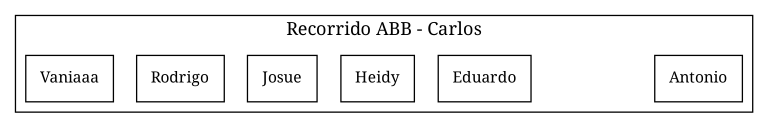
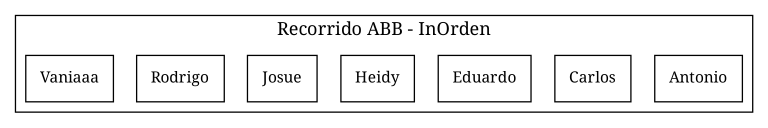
  digraph {
    rankdir=TB
    fontname="Noto Serif"
    node [fontname="Noto Serif" fontsize=12 shape=box]
    n1 [label=" Antonio "]
+   n2 [label=" Carlos "]
    n3 [label=" Eduardo "]
    n4 [label=" Heidy "]
    n5 [label=" Josue "]
    n6 [label=" Rodrigo "]
    n7 [label=" Vaniaaa "]
    subgraph cluster_1 {
-     label="Recorrido ABB - Carlos"
+     label="Recorrido ABB - InOrden"
      n1
+     n2
      n3
      n4
      n5
      n6
      n7
    }
  }
